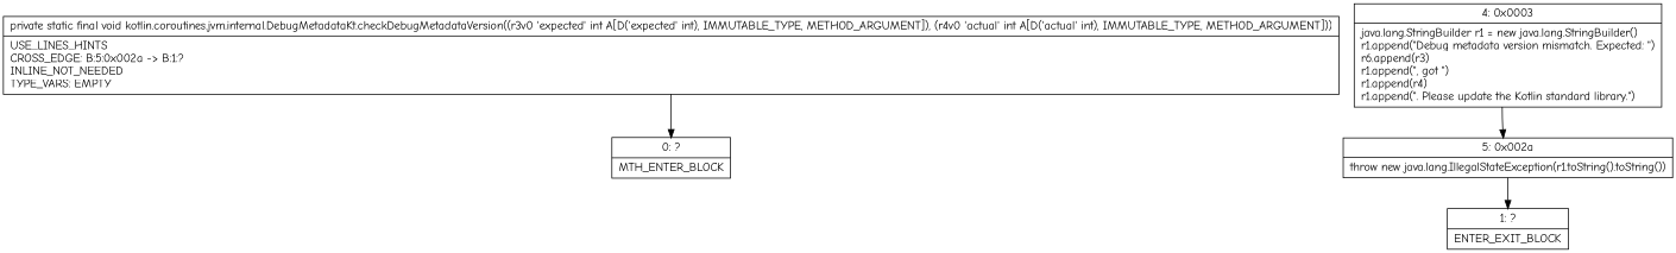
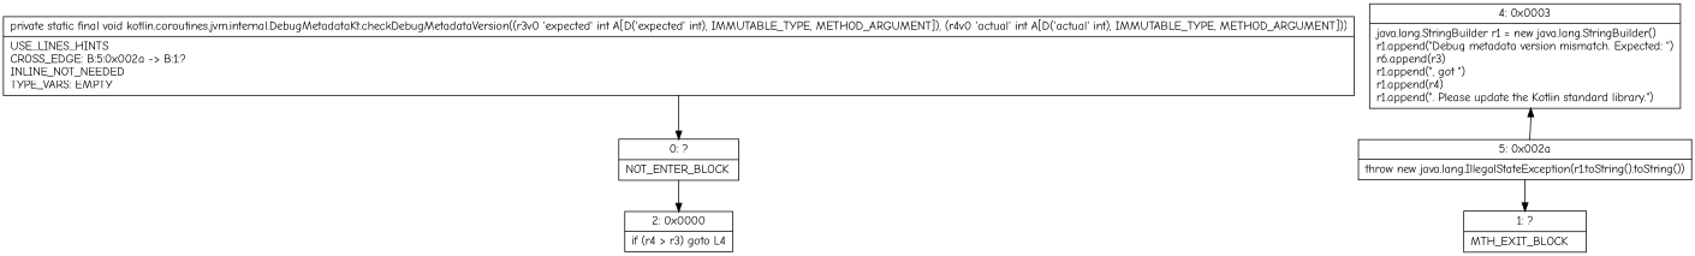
  digraph {
    fontname="Comic Neue"
    node [fontname="Comic Neue" shape=record]
    edge [fontname="Comic Neue"]
-   n1 [label="{0\:\ ?|MTH_ENTER_BLOCK\l}"]
+   n1 [label="{0\:\ ?|NOT_ENTER_BLOCK\l}"]
+   n2 [label="{2\:\ 0x0000|if (r4 \> r3) goto L4\l}"]
    n3 [label="{4\:\ 0x0003|java.lang.StringBuilder r1 = new java.lang.StringBuilder()\lr1.append(\"Debug metadata version mismatch. Expected: \")\lr6.append(r3)\lr1.append(\", got \")\lr1.append(r4)\lr1.append(\". Please update the Kotlin standard library.\")\l}"]
    n4 [label="{5\:\ 0x002a|throw new java.lang.IllegalStateException(r1.toString().toString())\l}"]
-   n5 [label="{1\:\ ?|ENTER_EXIT_BLOCK\l}"]
+   n5 [label="{1\:\ ?|MTH_EXIT_BLOCK\l}"]
    n6 [label="{private static final void kotlin.coroutines.jvm.internal.DebugMetadataKt.checkDebugMetadataVersion((r3v0 'expected' int A[D('expected' int), IMMUTABLE_TYPE, METHOD_ARGUMENT]), (r4v0 'actual' int A[D('actual' int), IMMUTABLE_TYPE, METHOD_ARGUMENT]))  | USE_LINES_HINTS\lCROSS_EDGE: B:5:0x002a \-\> B:1:?\lINLINE_NOT_NEEDED\lTYPE_VARS: EMPTY\l}"]
-   n3 -> n4
+   n1 -> n2
+   n4 -> n3
    n4 -> n5
    n6 -> n1
  }
